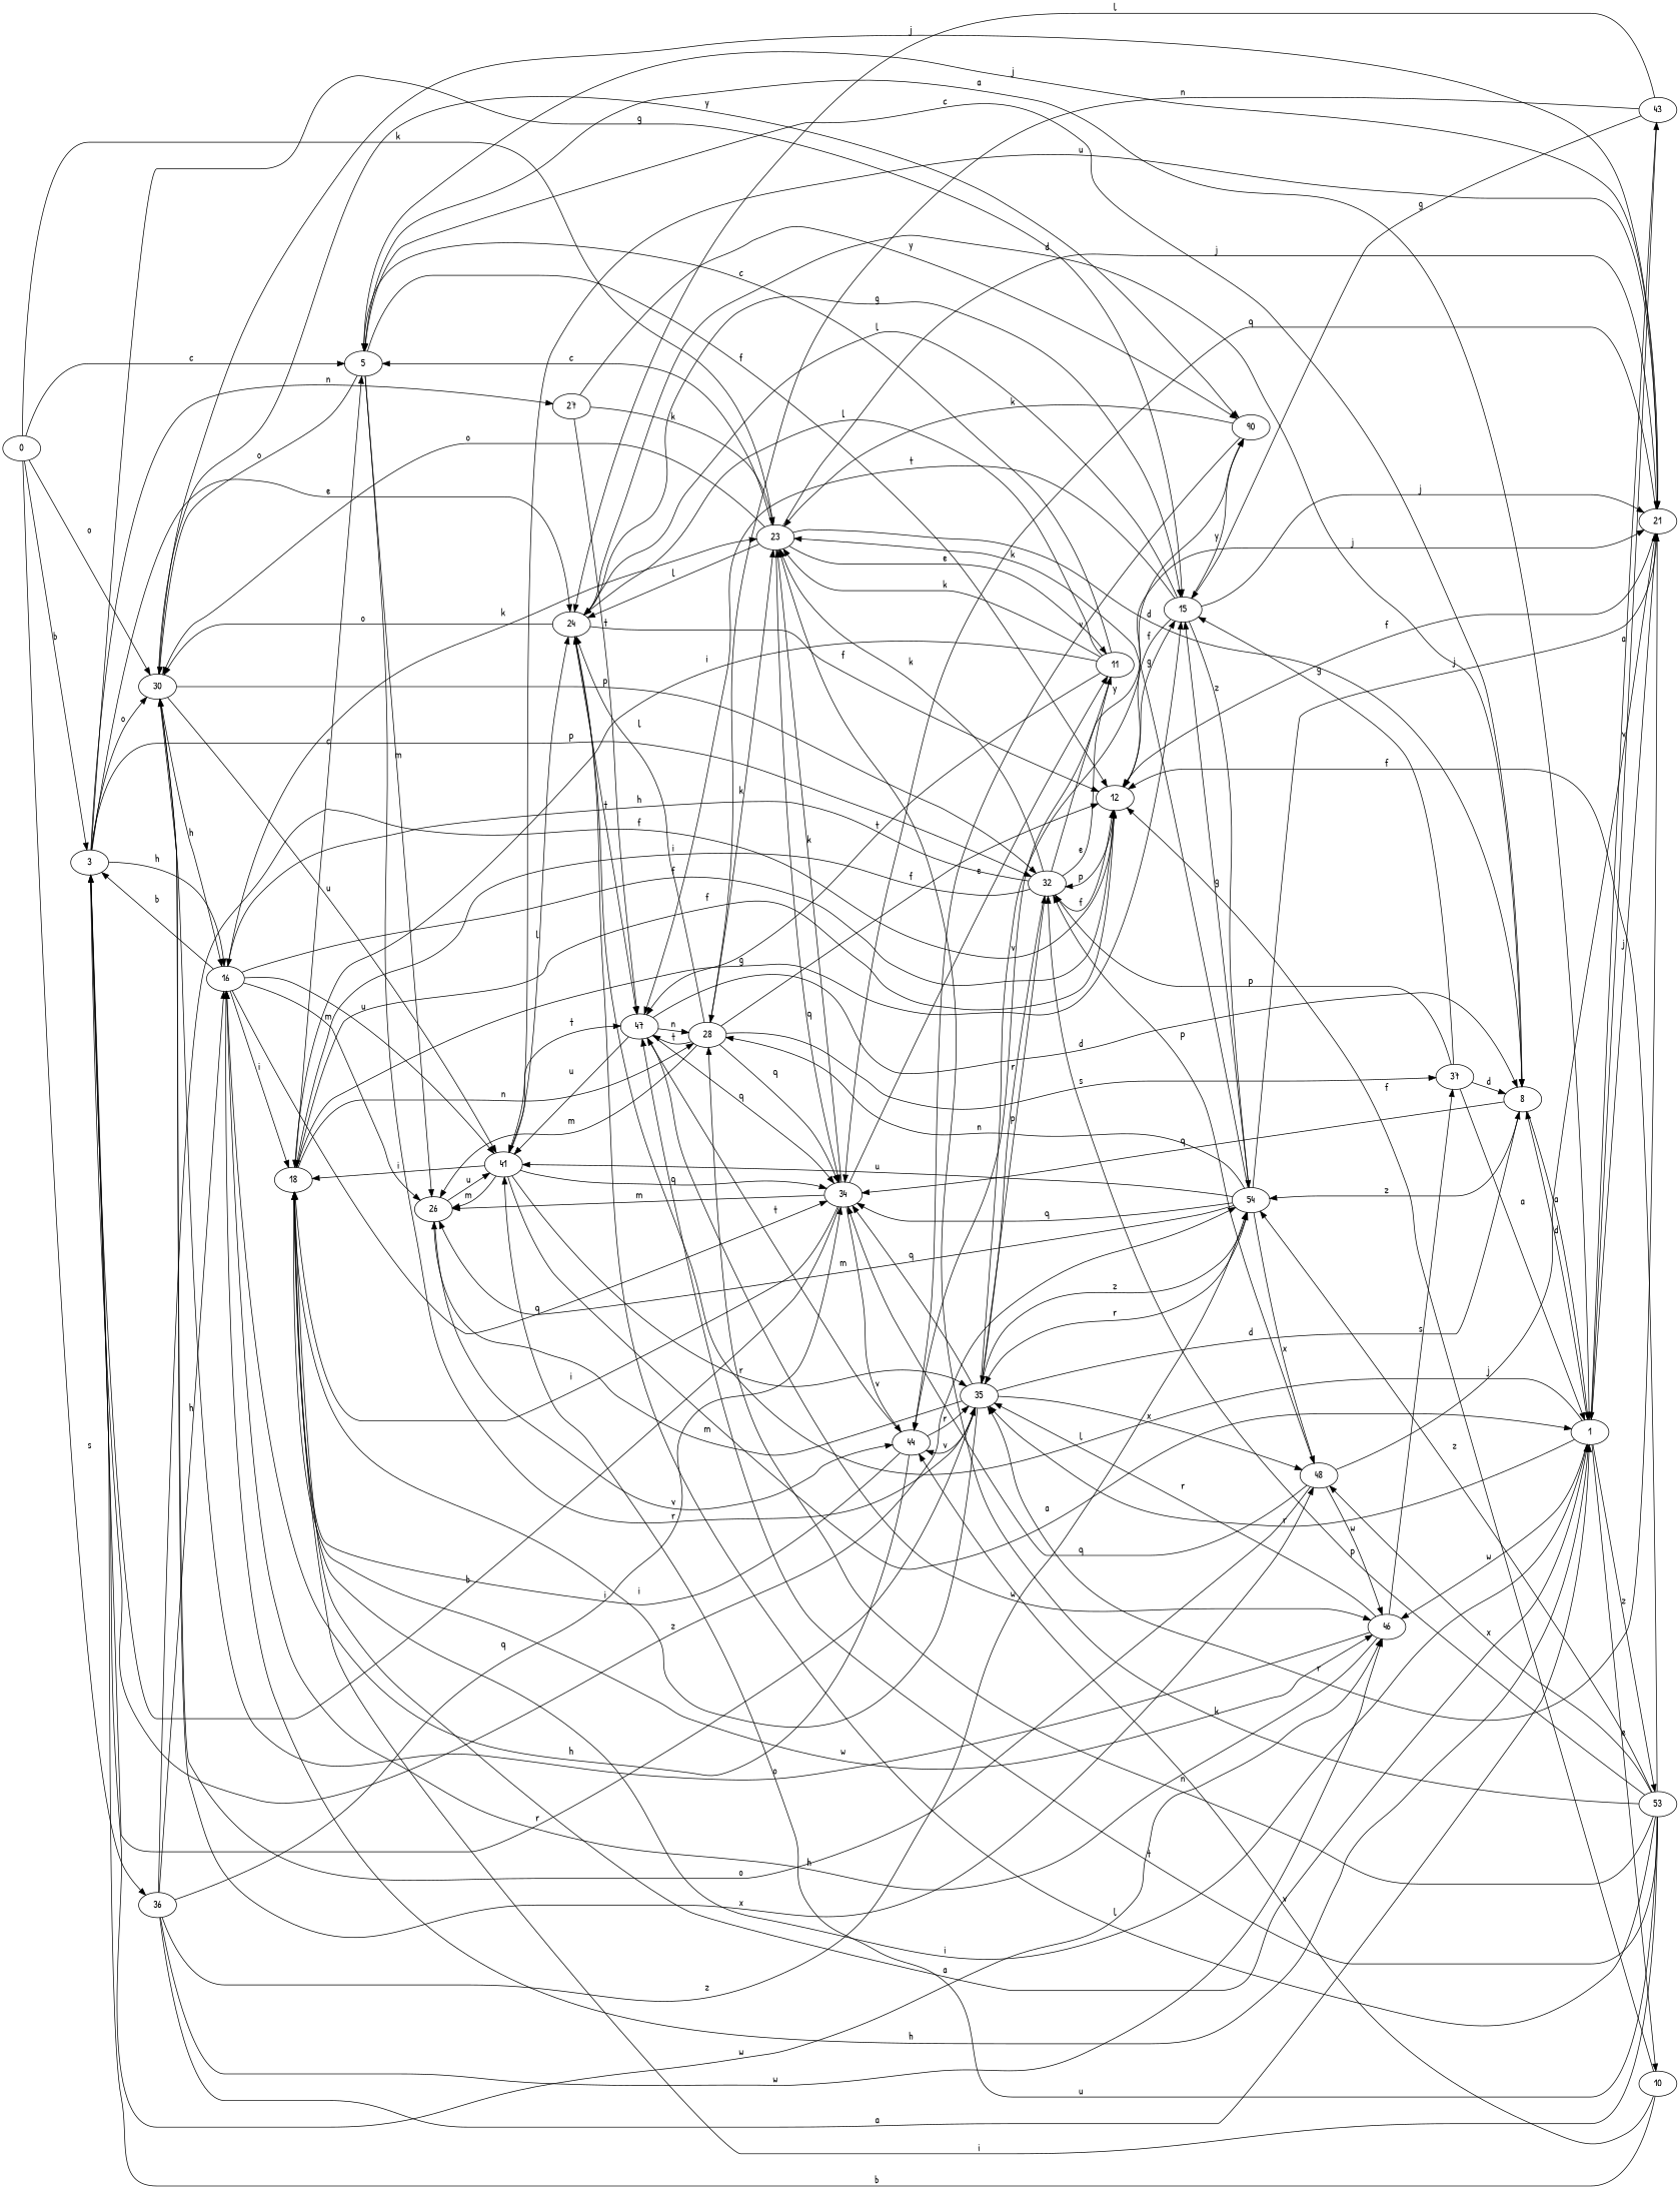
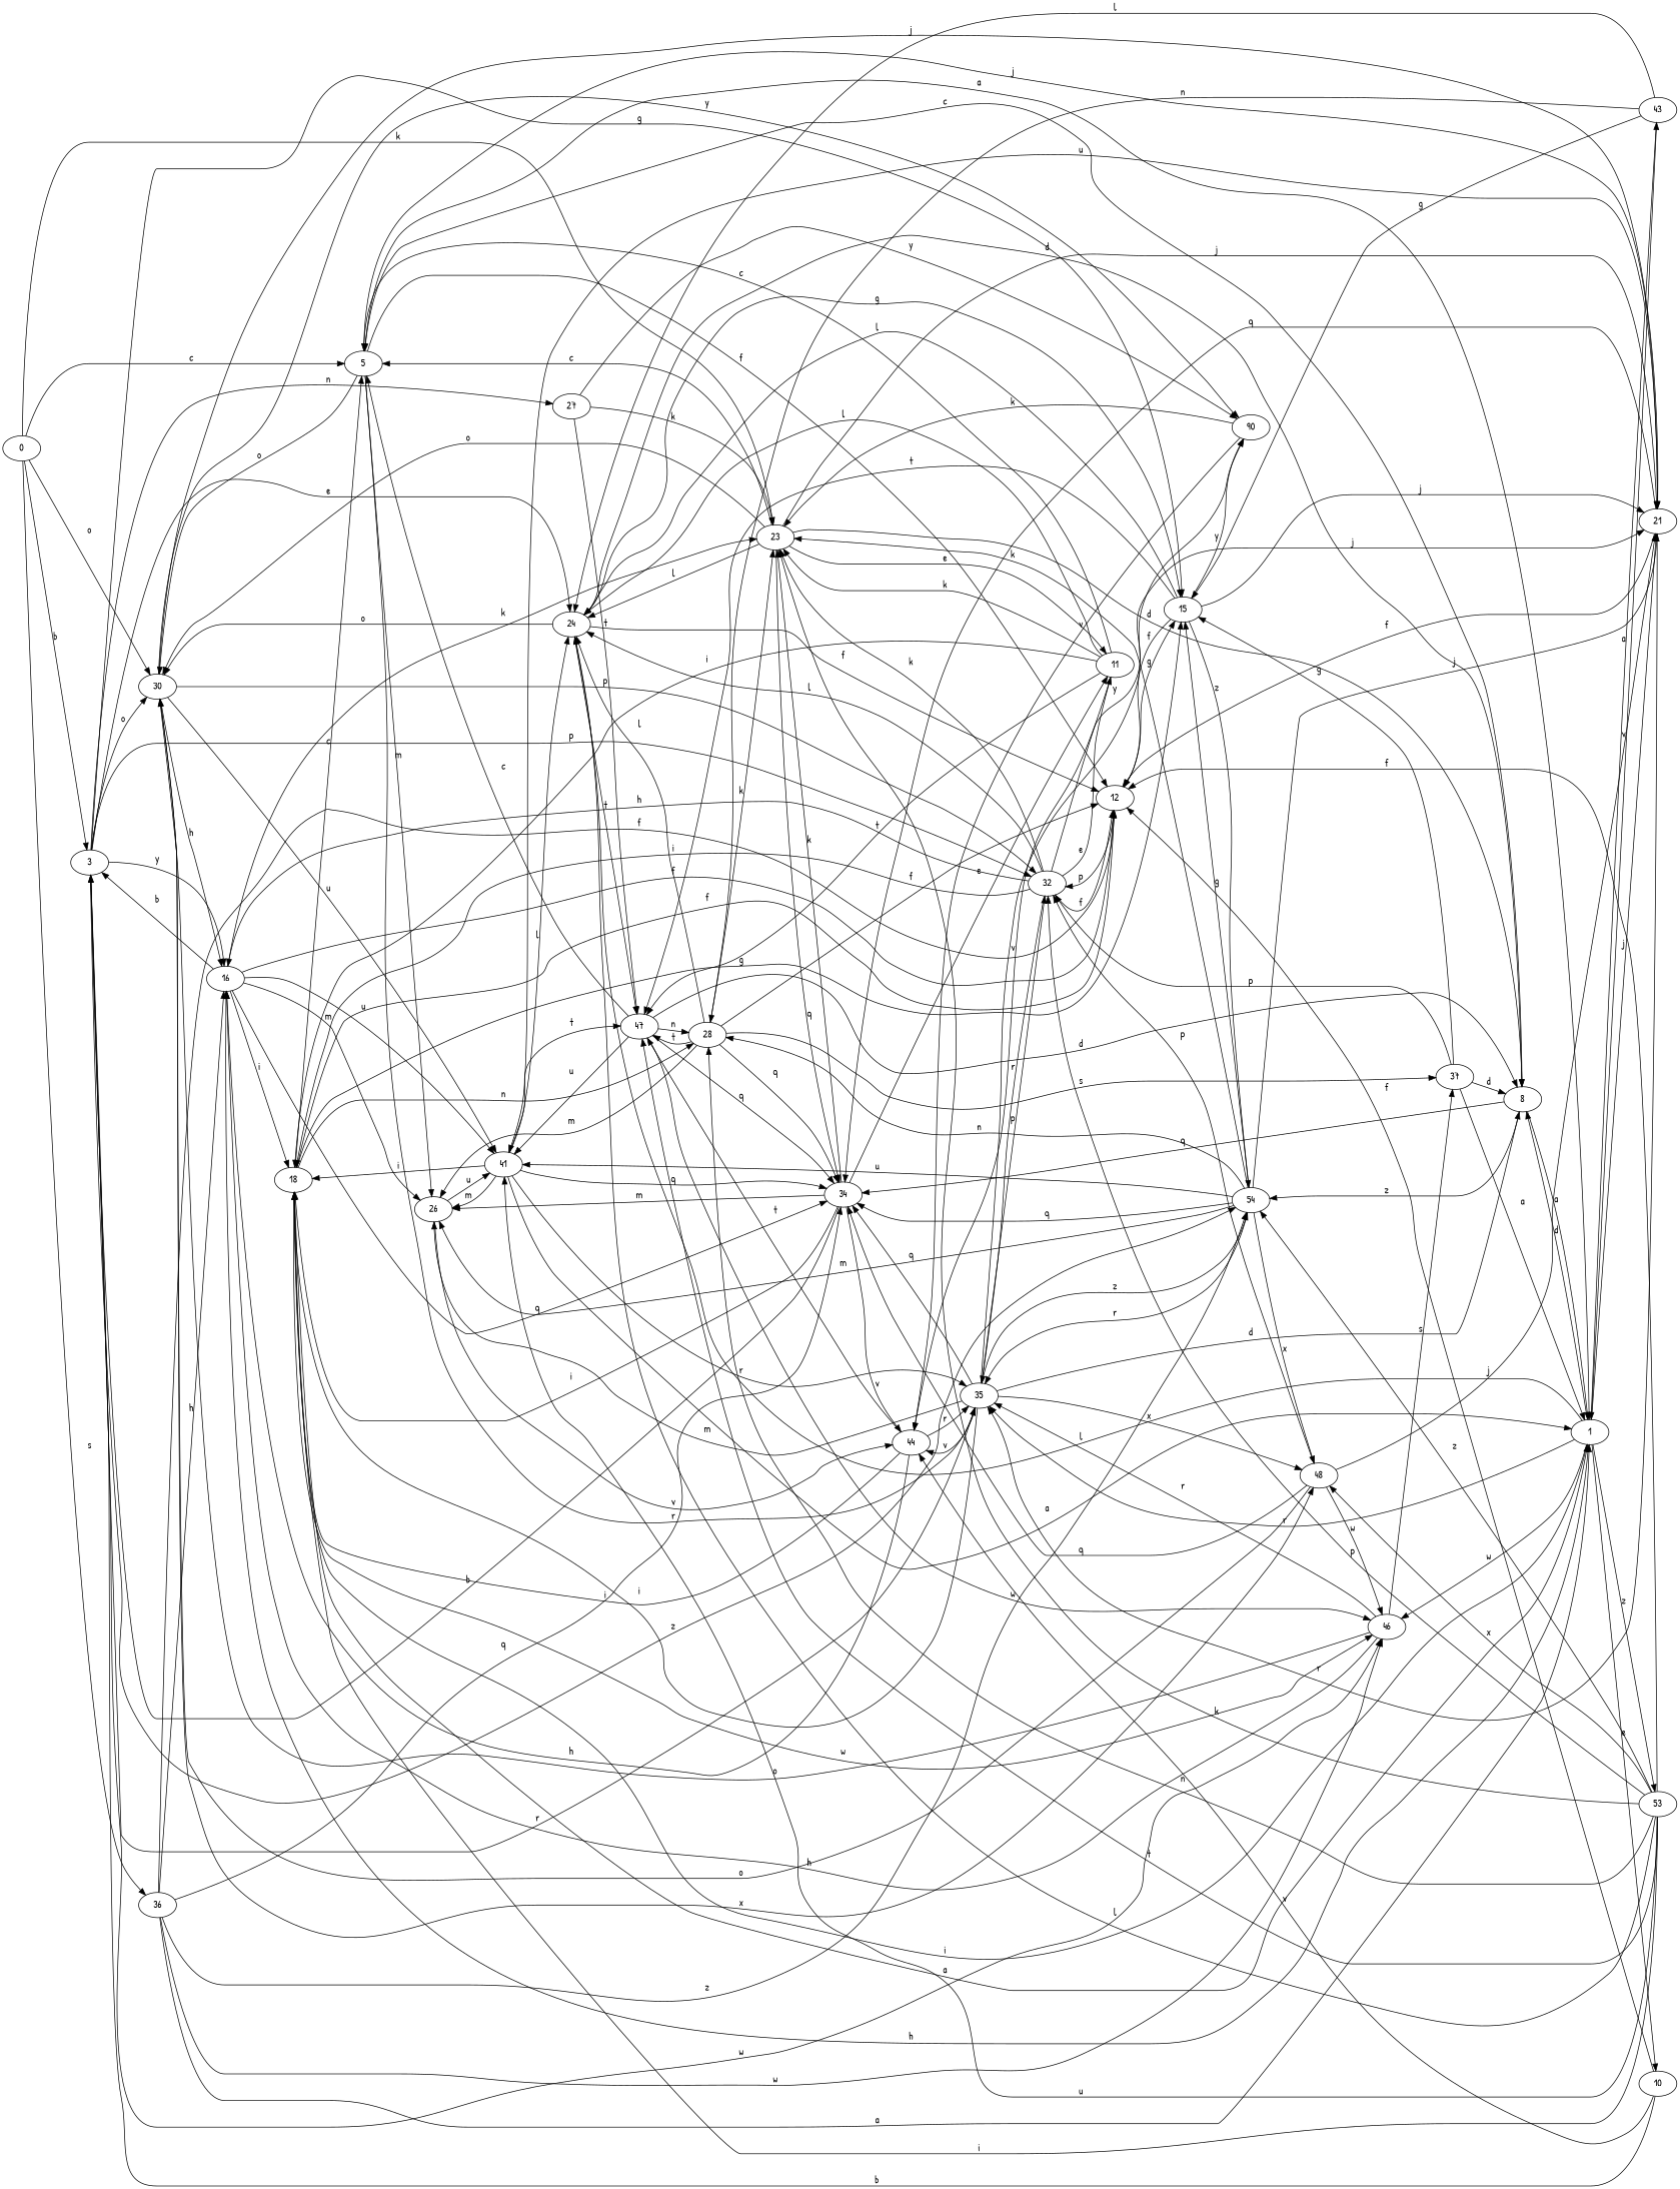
  strict digraph {
    fontname="Patrick Hand"
    rankdir=LR
    node [fontname="Patrick Hand"]
    edge [fontname="Patrick Hand"]
    0
    3
    5
    23
    30
    36
    16
    24
    35
    46
    15
    27
    32
    54
    1
    21
    12
    26
    8
    11
    34
    n22 [label=90]
    41
    48
    10
    18
    43
    53
    44
    28
    n31 [label=47]
    37
    0 -> 3 [label=b]
    0 -> 5 [label=c]
    0 -> 23 [label=k]
    0 -> 30 [label=o]
    0 -> 36 [label=s]
    3 -> 30 [label=o]
-   3 -> 16 [label=h]
+   3 -> 16 [label=y]
    3 -> 24 [label=e]
    3 -> 35 [label=r]
    3 -> 46 [label=w]
    3 -> 15 [label=g]
    3 -> 27 [label=n]
    3 -> 32 [label=p]
    3 -> 54 [label=z]
    5 -> 30 [label=o]
    5 -> 35 [label=r]
    5 -> 1 [label=a]
    5 -> 21 [label=j]
    5 -> 12 [label=f]
    5 -> 26 [label=m]
    23 -> 5 [label=c]
    23 -> 30 [label=o]
    23 -> 24 [label=l]
    23 -> 21 [label=j]
    23 -> 8 [label=d]
    23 -> 11 [label=e]
    23 -> 34 [label=q]
    30 -> 16 [label=h]
    30 -> 32 [label=p]
    30 -> 21 [label=j]
    30 -> n22 [label=y]
    30 -> 41 [label=u]
    30 -> 48 [label=x]
    36 -> 16 [label=h]
    36 -> 46 [label=w]
    36 -> 54 [label=z]
    36 -> 1 [label=a]
    36 -> 12 [label=f]
    36 -> 34 [label=q]
    16 -> 3 [label=b]
    16 -> 23 [label=k]
    16 -> 12 [label=f]
    16 -> 26 [label=m]
    16 -> 34 [label=q]
    16 -> 41 [label=u]
    16 -> 18 [label=i]
    24 -> 30 [label=o]
    24 -> 15 [label=g]
    24 -> 12 [label=f]
    24 -> 8 [label=d]
    24 -> n31 [label=t]
    35 -> 32 [label=p]
    35 -> 54 [label=z]
    35 -> 26 [label=m]
    35 -> 8 [label=d]
    35 -> 34 [label=q]
    35 -> n22 [label=y]
    35 -> 48 [label=x]
    35 -> 18 [label=i]
    35 -> 44 [label=v]
    46 -> 30 [label=o]
    46 -> 16 [label=h]
    46 -> 35 [label=r]
    46 -> 37 [label=s]
    15 -> 24 [label=l]
    15 -> 54 [label=z]
    15 -> 21 [label=j]
    15 -> 12 [label=f]
    15 -> n22 [label=y]
    15 -> n31 [label=t]
    27 -> 23 [label=k]
    27 -> n22 [label=y]
    27 -> n31 [label=t]
    32 -> 23 [label=k]
    32 -> 16 [label=h]
+   32 -> 24 [label=l]
    32 -> 35 [label=r]
    32 -> 21 [label=j]
    32 -> 12 [label=f]
    32 -> 11 [label=e]
    32 -> 18 [label=i]
    54 -> 23 [label=k]
    54 -> 35 [label=r]
    54 -> 15 [label=g]
    54 -> 21 [label=j]
    54 -> 26 [label=m]
    54 -> 34 [label=q]
    54 -> 41 [label=u]
    54 -> 48 [label=x]
    54 -> 28 [label=n]
    1 -> 16 [label=h]
    1 -> 24 [label=l]
    1 -> 35 [label=r]
    1 -> 46 [label=w]
    1 -> 21 [label=j]
    1 -> 8 [label=d]
    1 -> 10 [label=e]
    1 -> 18 [label=i]
    1 -> 43 [label=v]
    1 -> 53 [label=z]
    21 -> 35 [label=r]
    21 -> 12 [label=f]
    21 -> 34 [label=q]
    21 -> 41 [label=u]
    12 -> 15 [label=g]
    12 -> 32 [label=p]
    26 -> 41 [label=u]
    26 -> 44 [label=v]
    8 -> 5 [label=c]
    8 -> 54 [label=z]
    8 -> 1 [label=a]
    8 -> 34 [label=q]
    11 -> 5 [label=c]
    11 -> 23 [label=k]
    11 -> 24 [label=l]
    11 -> 18 [label=i]
    11 -> 44 [label=v]
    11 -> n31 [label=t]
    34 -> 3 [label=b]
    34 -> 23 [label=k]
    34 -> 26 [label=m]
    34 -> 11 [label=e]
    34 -> 18 [label=i]
    34 -> 44 [label=v]
    n22 -> 23 [label=k]
    n22 -> 44 [label=v]
    41 -> 24 [label=l]
    41 -> 35 [label=r]
    41 -> 1 [label=a]
    41 -> 26 [label=m]
    41 -> 34 [label=q]
    41 -> 18 [label=i]
    41 -> n31 [label=t]
    48 -> 30 [label=o]
    48 -> 46 [label=w]
    48 -> 32 [label=p]
    48 -> 21 [label=j]
    48 -> 34 [label=q]
    10 -> 3 [label=b]
    10 -> 12 [label=f]
    10 -> 44 [label=v]
    18 -> 5 [label=c]
    18 -> 46 [label=w]
    18 -> 15 [label=g]
    18 -> 1 [label=a]
    18 -> 12 [label=f]
    18 -> 28 [label=n]
    43 -> 24 [label=l]
    43 -> 15 [label=g]
    43 -> 1 [label=a]
    43 -> 28 [label=n]
    53 -> 23 [label=k]
    53 -> 24 [label=l]
    53 -> 32 [label=p]
    53 -> 54 [label=z]
    53 -> 12 [label=f]
    53 -> 41 [label=u]
    53 -> 48 [label=x]
    53 -> 18 [label=i]
    53 -> 28 [label=n]
    53 -> n31 [label=t]
    44 -> 16 [label=h]
    44 -> 35 [label=r]
    44 -> 18 [label=i]
    44 -> n31 [label=t]
    28 -> 23 [label=k]
    28 -> 24 [label=l]
    28 -> 12 [label=f]
    28 -> 26 [label=m]
    28 -> 34 [label=q]
    28 -> n31 [label=t]
    28 -> 37 [label=s]
+   n31 -> 5 [label=c]
    n31 -> 46 [label=w]
    n31 -> 8 [label=d]
    n31 -> 34 [label=q]
    n31 -> 41 [label=u]
    n31 -> 28 [label=n]
    37 -> 15 [label=g]
    37 -> 32 [label=p]
    37 -> 1 [label=a]
    37 -> 8 [label=d]
  }
